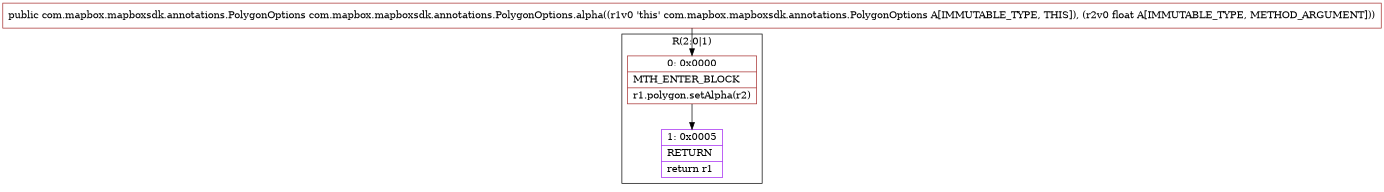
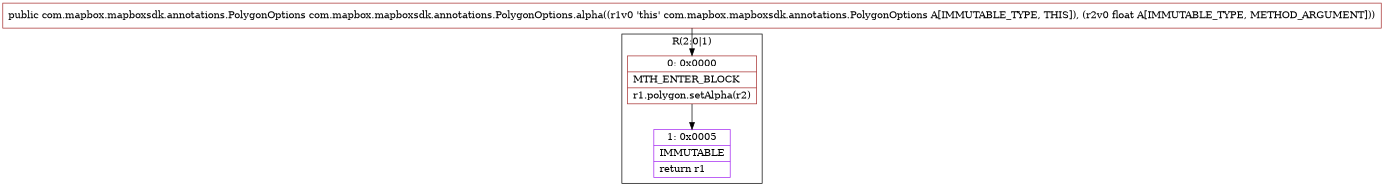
  digraph {
    node [color=brown shape=record]
    n1 [label="{0\:\ 0x0000|MTH_ENTER_BLOCK\l|r1.polygon.setAlpha(r2)\l}"]
-   n2 [color=purple label="{1\:\ 0x0005|RETURN\l|return r1\l}"]
+   n2 [color=purple label="{1\:\ 0x0005|IMMUTABLE\l|return r1\l}"]
    n3 [label="{public com.mapbox.mapboxsdk.annotations.PolygonOptions com.mapbox.mapboxsdk.annotations.PolygonOptions.alpha((r1v0 'this' com.mapbox.mapboxsdk.annotations.PolygonOptions A[IMMUTABLE_TYPE, THIS]), (r2v0 float A[IMMUTABLE_TYPE, METHOD_ARGUMENT])) }"]
    subgraph cluster_1 {
      label="R(2:0|1)"
      n1
      n2
    }
    n1 -> n2
    n3 -> n1
  }
